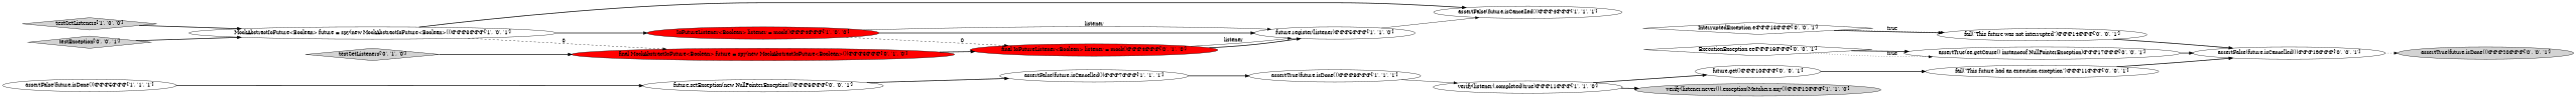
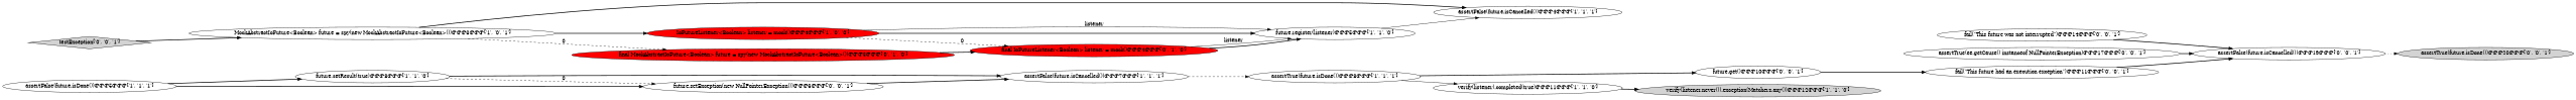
  digraph {
    rankdir=LR
    node [fillcolor=white shape=ellipse style=filled]
    edge [style=bold]
    n1 [label="fail(\"This future had an execution exception\")@@@11@@@['0', '0', '1']"]
    n2 [label="assertFalse(future.isCancelled())@@@19@@@['0', '0', '1']"]
    n3 [fillcolor=lightgray label="assertTrue(future.isDone())@@@20@@@['0', '0', '1']"]
    n4 [label="assertFalse(future.isCancelled())@@@4@@@['1', '1', '1']"]
    n5 [label="assertFalse(future.isDone())@@@5@@@['1', '1', '1']"]
+   n6 [label="future.setResult(true)@@@8@@@['1', '1', '0']"]
    n7 [label="future.setException(new NullPointerException())@@@6@@@['0', '0', '1']"]
    n8 [fillcolor=lightgray label="verify(listener,never()).exception(Matchers.any())@@@12@@@['1', '1', '0']"]
-   n9 [label="InterruptedException e@@@13@@@['0', '0', '1']" shape=diamond]
    n10 [label="fail(\"This future was not interrupted\")@@@14@@@['0', '0', '1']"]
-   n11 [fillcolor=lightgray label="testSetListeners['1', '0', '0']" shape=diamond]
    n12 [label="MockAbstractIoFuture<Boolean> future = spy(new MockAbstractIoFuture<Boolean>())@@@3@@@['1', '0', '1']"]
    n13 [fillcolor=red label="final MockAbstractIoFuture<Boolean> future = spy(new MockAbstractIoFuture<Boolean>())@@@3@@@['0', '1', '0']"]
    n14 [fillcolor=red label="IoFutureListener<Boolean> listener = mock()@@@4@@@['1', '0', '0']"]
-   n15 [label="ExecutionException ee@@@16@@@['0', '0', '1']" shape=diamond]
    n16 [label="assertTrue(ee.getCause() instanceof NullPointerException)@@@17@@@['0', '0', '1']"]
    n17 [label="assertFalse(future.isCancelled())@@@7@@@['1', '1', '1']"]
    n18 [label="assertTrue(future.isDone())@@@8@@@['1', '1', '1']"]
    n19 [fillcolor=red label="final IoFutureListener<Boolean> listener = mock()@@@4@@@['0', '1', '0']"]
    n20 [label="future.register(listener)@@@5@@@['1', '1', '0']"]
    n21 [label="future.get()@@@10@@@['0', '0', '1']"]
    n22 [label="verify(listener).completed(true)@@@11@@@['1', '1', '0']"]
-   n23 [fillcolor=lightgray label="testSetListeners['0', '1', '0']" shape=diamond]
    n24 [fillcolor=lightgray label="testException['0', '0', '1']" shape=diamond]
    n1 -> n2
    n2 -> n3 [style=dotted]
+   n5 -> n6
    n5 -> n7
+   n6 -> n7 [label=0 style=dashed]
+   n6 -> n17
    n7 -> n17
-   n9 -> n10
-   n9 -> n10 [label=true style=dotted]
    n10 -> n2
-   n11 -> n12
    n12 -> n4
    n12 -> n13 [label=0 style=dashed]
    n12 -> n14
    n13 -> n19
    n14 -> n19 [label=0 style=dashed]
    n14 -> n20 [label=listener style=solid]
    n14 -> n20
-   n15 -> n16 [label=true style=dotted]
-   n15 -> n16
    n16 -> n2
-   n17 -> n18
-   n22 -> n21
+   n17 -> n18 [style=dashed]
+   n18 -> n21
    n18 -> n22 [style=solid]
    n19 -> n20 [label=listener style=solid]
    n19 -> n20
    n20 -> n4 [style=solid]
    n21 -> n1
    n22 -> n8
-   n23 -> n13
    n24 -> n12
  }
